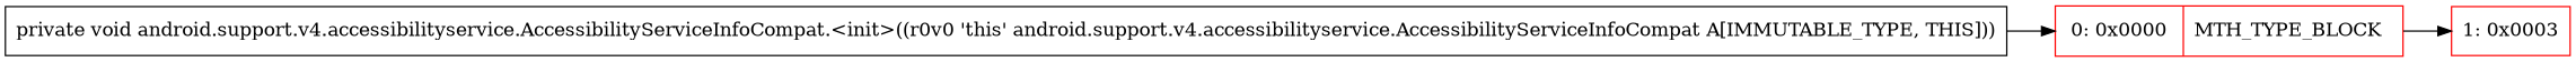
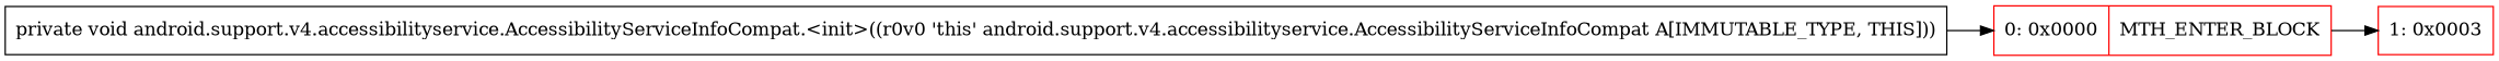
  digraph {
    rankdir=LR
    node [color=red shape=record]
-   n1 [label="{0\:\ 0x0000|MTH_TYPE_BLOCK\l}"]
+   n1 [label="{0\:\ 0x0000|MTH_ENTER_BLOCK\l}"]
    n2 [label="{1\:\ 0x0003}"]
    n3 [label="{private void android.support.v4.accessibilityservice.AccessibilityServiceInfoCompat.\<init\>((r0v0 'this' android.support.v4.accessibilityservice.AccessibilityServiceInfoCompat A[IMMUTABLE_TYPE, THIS])) }" color=""]
    subgraph cluster_1 {
      label="R(0)"
    }
    n1 -> n2
    n3 -> n1
  }
